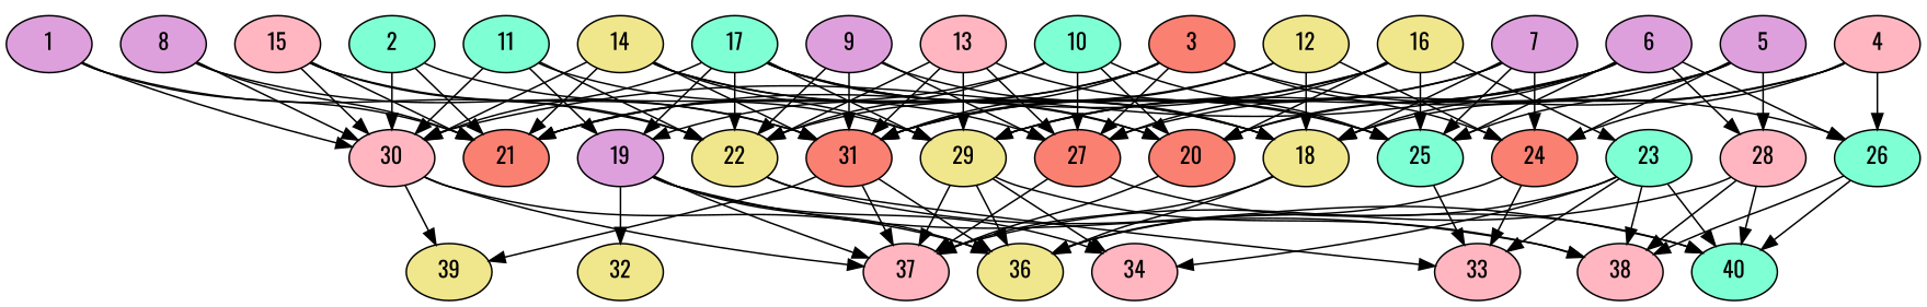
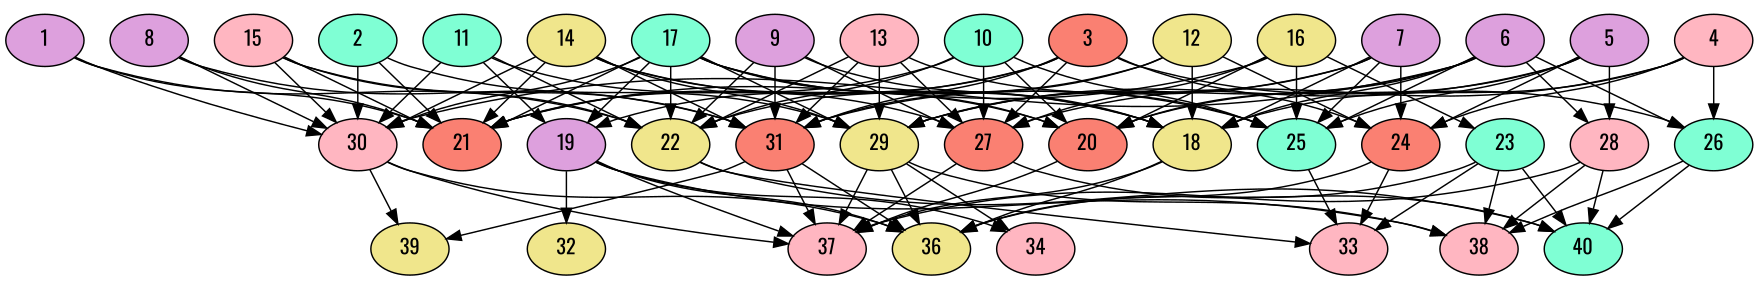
  digraph {
    fontname=Oswald
    node [alpha=0.18 fillcolor=khaki fontname=Oswald style=filled]
    edge [fontname=Oswald]
    1 [alpha=0.14 expect_size=51860480 fillcolor=plum]
    21 [expect_size=18194432 fillcolor=salmon]
    22 [alpha=0.19 expect_size=23519232]
    30 [alpha=0.09 expect_size=20982784 fillcolor=lightpink]
    33 [alpha=0.12 expect_size=33615872 fillcolor=lightpink]
    40 [alpha=0.13 expect_size=37124096 fillcolor=aquamarine]
    36 [alpha=0.20 expect_size=7359488]
    37 [alpha=0.06 expect_size=44045312 fillcolor=lightpink]
    39 [alpha=0.17 expect_size=12236800]
    2 [alpha=0.12 expect_size=29705216 fillcolor=aquamarine]
    29 [alpha=0.11 expect_size=25958400]
    34 [expect_size=30435328 fillcolor=lightpink]
    38 [alpha=0.14 expect_size=40971264 fillcolor=lightpink]
    3 [alpha=0.06 expect_size=50989056 fillcolor=salmon]
    19 [expect_size=39368704 fillcolor=plum]
    24 [alpha=0.07 expect_size=10494976 fillcolor=salmon]
    26 [alpha=0.16 expect_size=13670400 fillcolor=aquamarine]
    27 [alpha=0.19 expect_size=19701760 fillcolor=salmon]
    31 [alpha=0.06 expect_size=40400896 fillcolor=salmon]
    32 [alpha=0.16 expect_size=36457472]
    4 [alpha=0.04 expect_size=24353792 fillcolor=lightpink]
    18 [alpha=0.04 expect_size=10819584]
    5 [alpha=0.04 expect_size=26578944 fillcolor=plum]
    20 [alpha=0.08 expect_size=37302272 fillcolor=salmon]
    25 [alpha=0.04 expect_size=46321664 fillcolor=aquamarine]
    28 [alpha=0.08 expect_size=15622144 fillcolor=lightpink]
    6 [alpha=0.07 expect_size=40486912 fillcolor=plum]
    7 [alpha=0.17 expect_size=31686656 fillcolor=plum]
    8 [alpha=0.12 expect_size=19341312 fillcolor=plum]
    9 [alpha=0.19 expect_size=37338112 fillcolor=plum]
    10 [alpha=0.12 expect_size=41368576 fillcolor=aquamarine]
    11 [alpha=0.02 expect_size=50637824 fillcolor=aquamarine]
    12 [alpha=0.13 expect_size=35950592]
    13 [alpha=0.02 expect_size=17659904 fillcolor=lightpink]
    14 [alpha=0.15 expect_size=31188992]
    15 [alpha=0.06 expect_size=40519680 fillcolor=lightpink]
    16 [alpha=0.03 expect_size=49326080]
    23 [alpha=0.19 expect_size=6740992 fillcolor=aquamarine]
    17 [expect_size=18493440 fillcolor=aquamarine]
    1 -> 21
    1 -> 22
    1 -> 30
    22 -> 33
    22 -> 40
    30 -> 36
    30 -> 37
    30 -> 39
    2 -> 21
    2 -> 30
    2 -> 29
    29 -> 36
    29 -> 37
    29 -> 34
    29 -> 38
    3 -> 21
    3 -> 19
    3 -> 24
    3 -> 26
    3 -> 27
    3 -> 31
    19 -> 36
    19 -> 37
    19 -> 34
    19 -> 38
    19 -> 32
    24 -> 33
    24 -> 36
    26 -> 40
    26 -> 38
    27 -> 40
    27 -> 37
    31 -> 36
    31 -> 37
    31 -> 39
    4 -> 24
    4 -> 26
    4 -> 27
    4 -> 18
    18 -> 36
    18 -> 37
    5 -> 29
    5 -> 24
    5 -> 20
    5 -> 25
    5 -> 28
    20 -> 37
    25 -> 33
    28 -> 40
    28 -> 37
    28 -> 38
    6 -> 30
    6 -> 29
    6 -> 26
    6 -> 18
    6 -> 20
    6 -> 25
    6 -> 28
    7 -> 29
    7 -> 24
    7 -> 31
    7 -> 18
    7 -> 25
    8 -> 21
    8 -> 30
    8 -> 31
    9 -> 22
    9 -> 27
    9 -> 31
    9 -> 18
    10 -> 21
    10 -> 22
    10 -> 27
    10 -> 20
    10 -> 25
    11 -> 22
    11 -> 30
    11 -> 19
    11 -> 27
    12 -> 22
    12 -> 24
    12 -> 31
    12 -> 18
    13 -> 22
    13 -> 29
    13 -> 27
    13 -> 31
    13 -> 25
    14 -> 21
    14 -> 30
    14 -> 29
    14 -> 31
    14 -> 18
    14 -> 20
    15 -> 21
    15 -> 22
    15 -> 30
    15 -> 31
    16 -> 21
    16 -> 27
-   16 -> 31
    16 -> 20
    16 -> 25
    16 -> 23
    23 -> 33
    23 -> 40
    23 -> 36
-   23 -> 34
    23 -> 38
+   17 -> 21
    17 -> 22
    17 -> 30
    17 -> 29
    17 -> 19
    17 -> 18
    17 -> 20
    17 -> 25
  }
